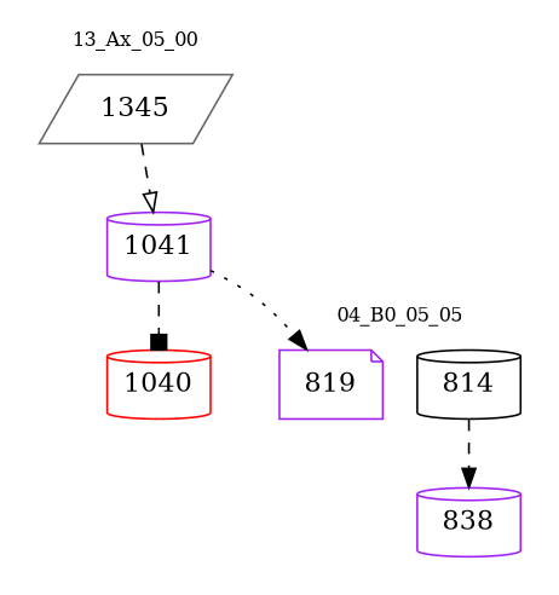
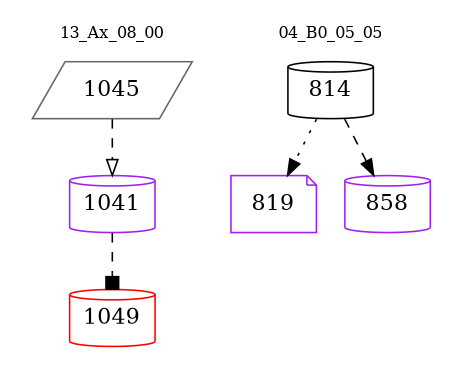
  digraph {
    node [color=purple shape=cylinder]
    edge [arrowhead=normal color=black style=dashed]
    n1 [label=1041]
-   n2 [color=gray40 label=1345 shape=parallelogram]
-   n3 [color=red label=1040]
+   n2 [color=gray40 label=1045 shape=parallelogram]
+   n3 [color=red label=1049]
    n4 [color=black label=814]
    n5 [label=819 shape=note]
-   n6 [label=838]
+   n6 [label=858]
    subgraph cluster_1 {
      color=white
      fontsize=10
-     label="13_Ax_05_00"
+     label="13_Ax_08_00"
      n1
      n2
      n3
    }
    subgraph cluster_2 {
      color=white
      fontsize=10
      label="04_B0_05_05"
      n4
      n5
      n6
    }
    n1 -> n3 [arrowhead=box]
    n2 -> n1 [arrowhead=onormal]
-   n1 -> n5 [style=dotted]
+   n4 -> n5 [style=dotted]
    n4 -> n6
  }
